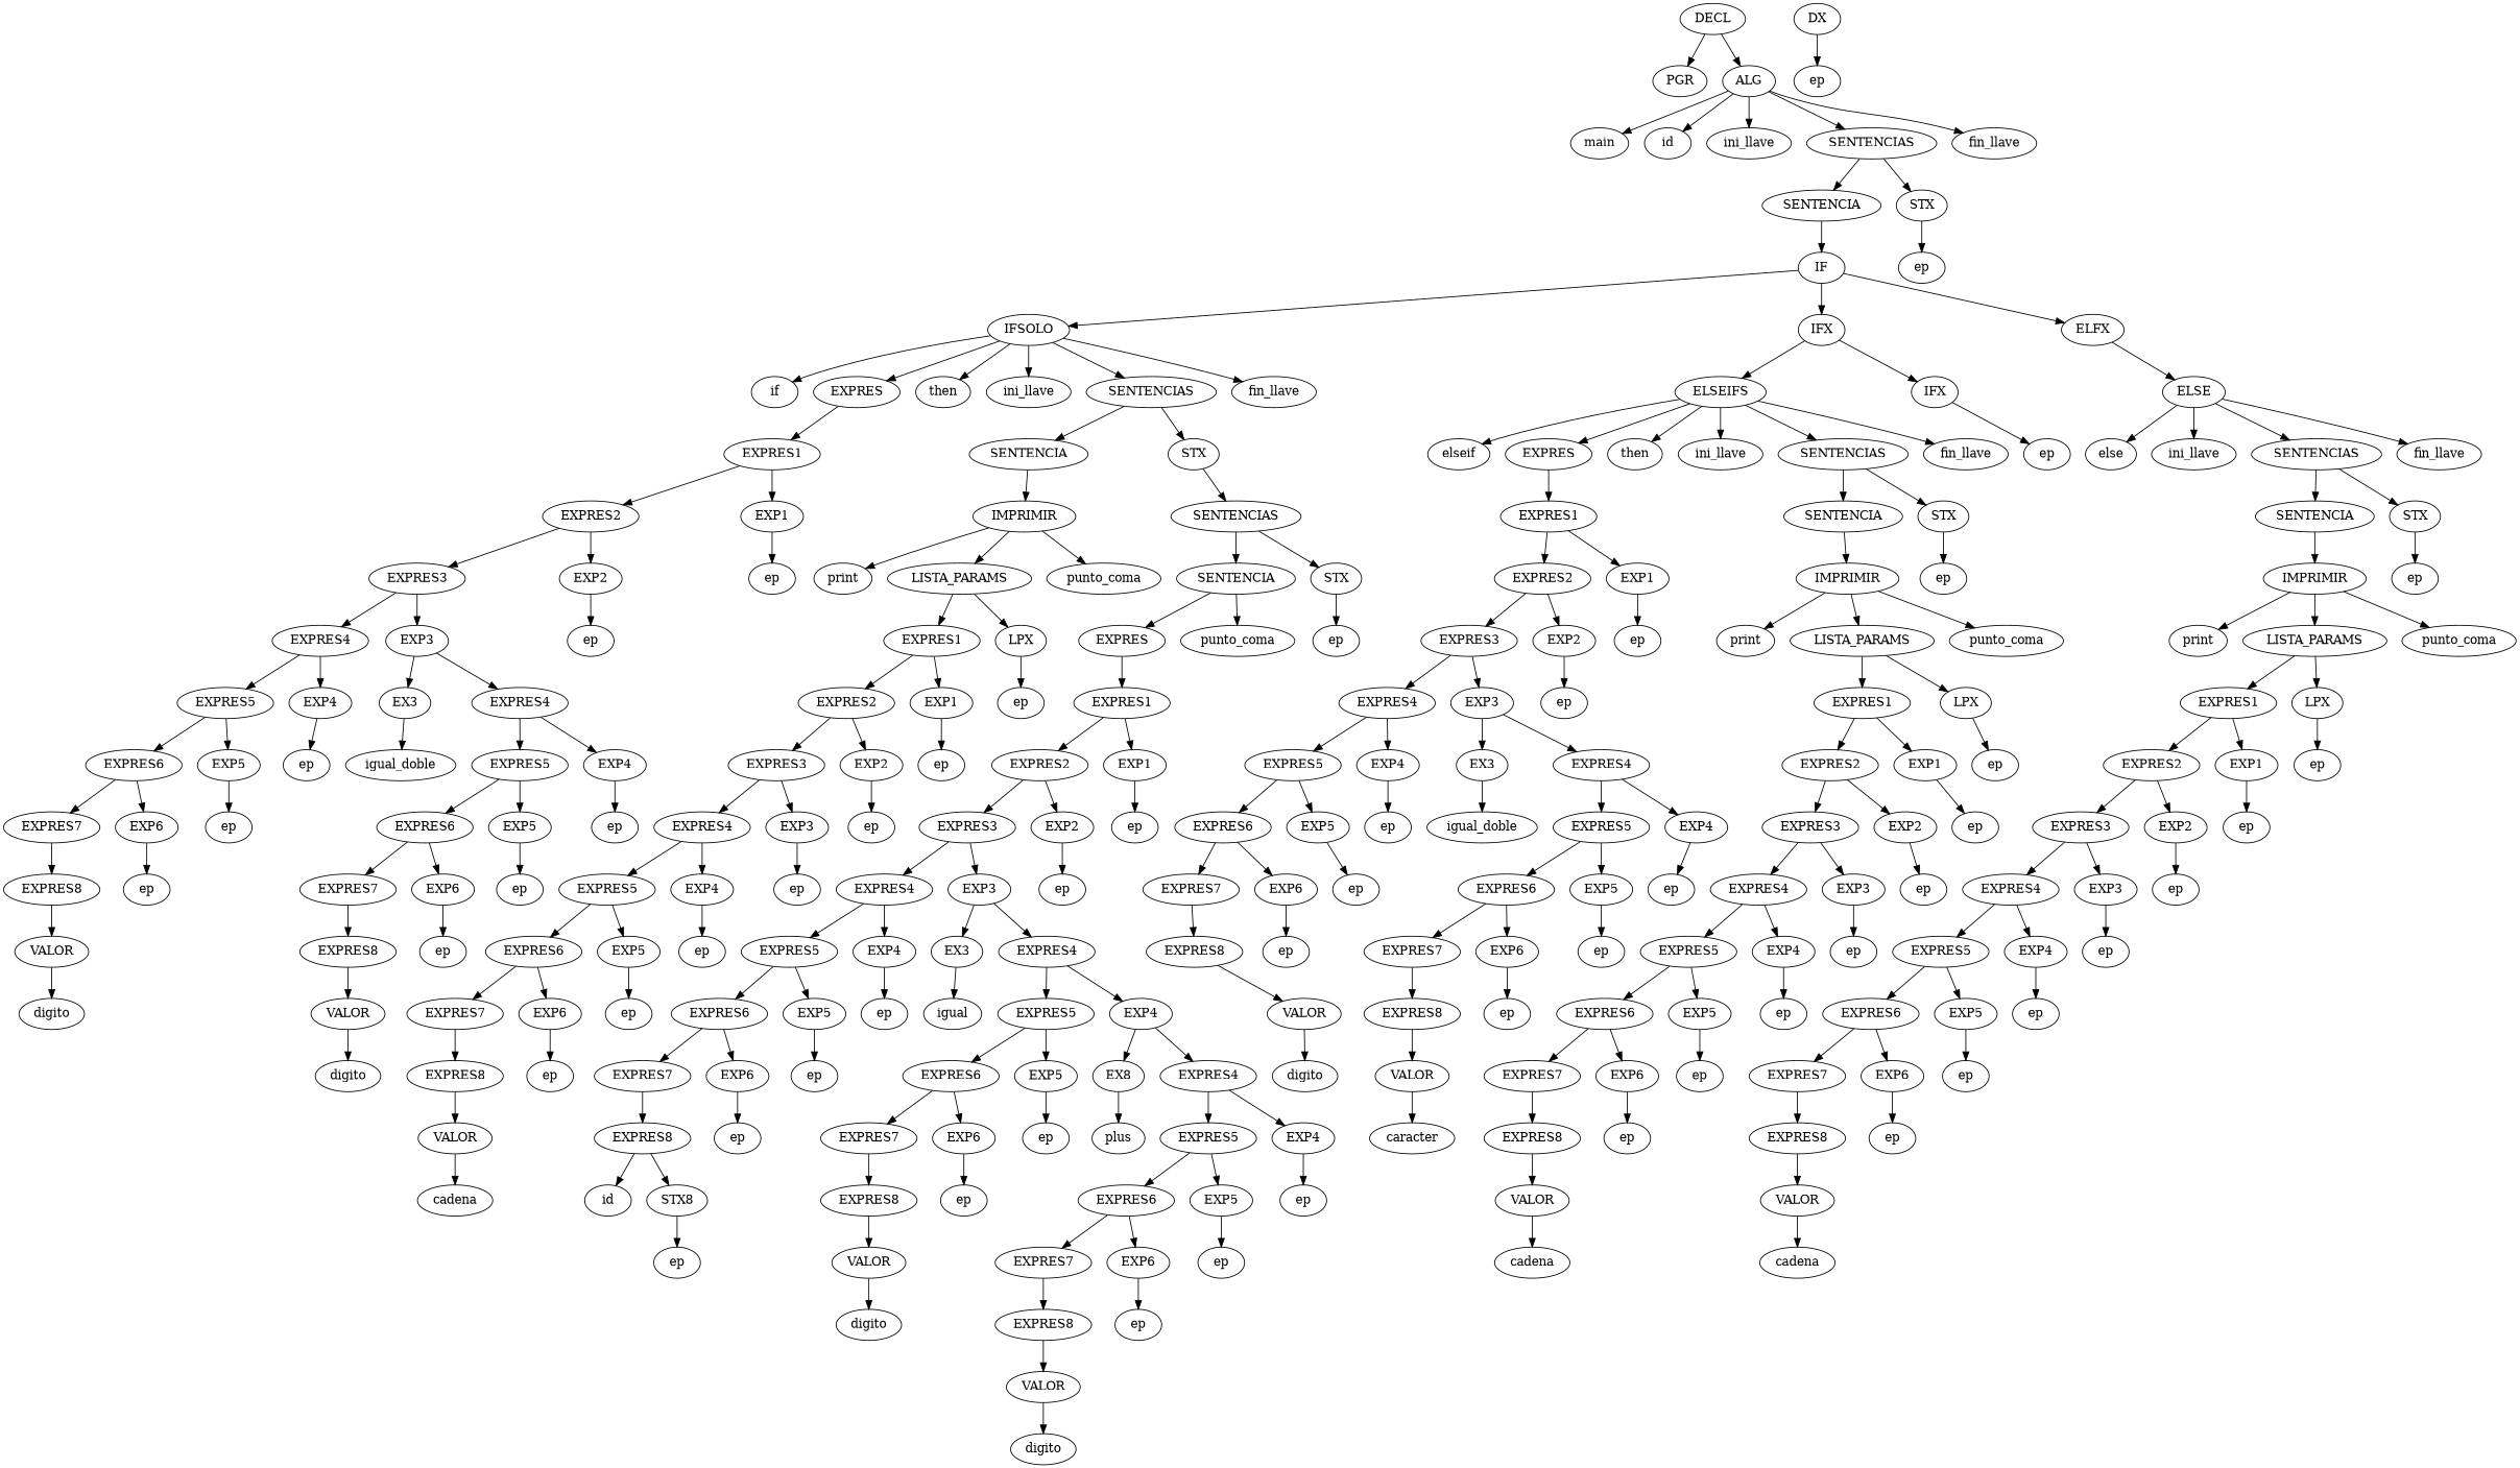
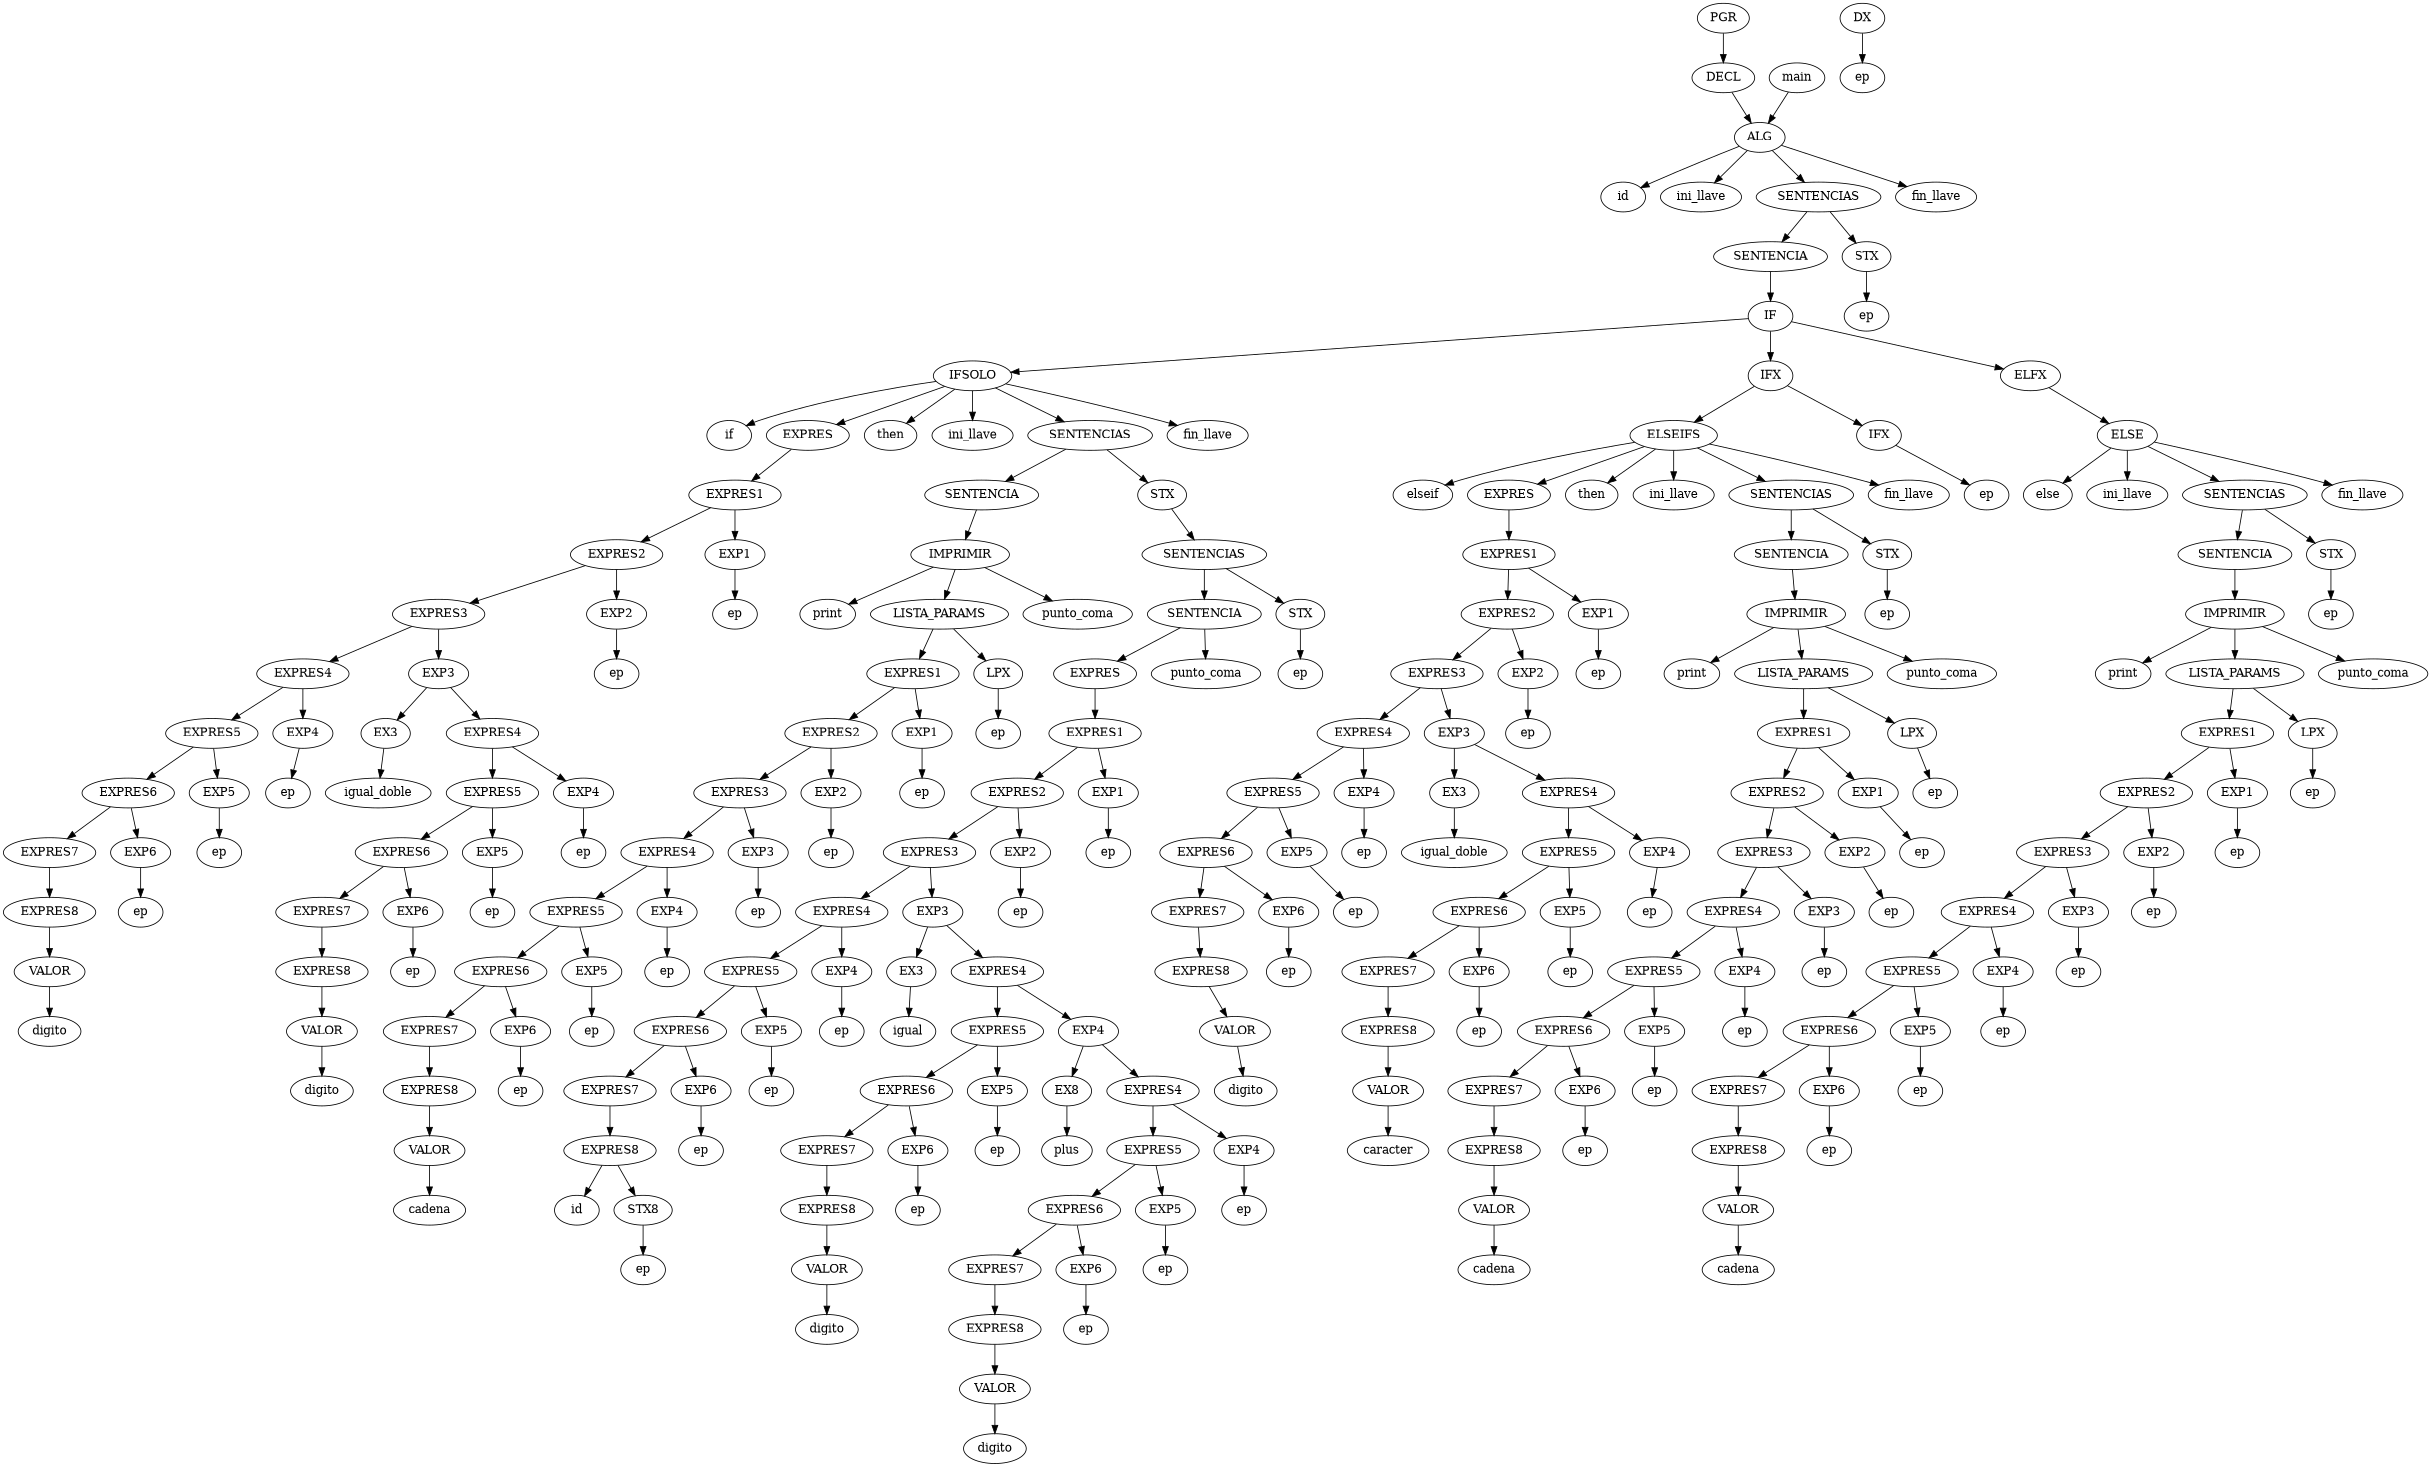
  digraph {
    edge [ordering=out]
    n1 [label=PGR]
    n2 [label=DECL]
    n3 [label=ALG]
    n4 [label=DX]
    n5 [label=ep]
    n6 [label=main]
    n7 [label=id]
    n8 [label=ini_llave]
    n9 [label=SENTENCIAS]
    n10 [label=fin_llave]
    n11 [label=SENTENCIA]
    n12 [label=STX]
    n13 [label=IF]
    n14 [label=ep]
    n15 [label=IFSOLO]
    n16 [label=IFX]
    n17 [label=ELFX]
    n18 [label=if]
    n19 [label=EXPRES]
    n20 [label=then]
    n21 [label=ini_llave]
    n22 [label=SENTENCIAS]
    n23 [label=fin_llave]
    n24 [label=ELSEIFS]
    n25 [label=IFX]
    n26 [label=ELSE]
    n27 [label=EXPRES1]
    n28 [label=SENTENCIA]
    n29 [label=STX]
    n30 [label=elseif]
    n31 [label=EXPRES]
    n32 [label=then]
    n33 [label=ini_llave]
    n34 [label=SENTENCIAS]
    n35 [label=fin_llave]
    n36 [label=ep]
    n37 [label=else]
    n38 [label=ini_llave]
    n39 [label=SENTENCIAS]
    n40 [label=fin_llave]
    n41 [label=EXPRES2]
    n42 [label=EXP1]
    n43 [label=IMPRIMIR]
    n44 [label=SENTENCIAS]
    n45 [label=EXPRES3]
    n46 [label=EXP2]
    n47 [label=ep]
    n48 [label=EXPRES4]
    n49 [label=EXP3]
    n50 [label=ep]
    n51 [label=EXPRES5]
    n52 [label=EXP4]
    n53 [label=EX3]
    n54 [label=EXPRES4]
    n55 [label=EXPRES6]
    n56 [label=EXP5]
    n57 [label=ep]
    n58 [label=igual_doble]
    n59 [label=EXPRES5]
    n60 [label=EXP4]
    n61 [label=EXPRES7]
    n62 [label=EXP6]
    n63 [label=ep]
    n64 [label=EXPRES8]
    n65 [label=ep]
    n66 [label=VALOR]
    n67 [label=digito]
    n68 [label=EXPRES6]
    n69 [label=EXP5]
    n70 [label=ep]
    n71 [label=EXPRES7]
    n72 [label=EXP6]
    n73 [label=ep]
    n74 [label=EXPRES8]
    n75 [label=ep]
    n76 [label=VALOR]
    n77 [label=digito]
    n78 [label=print]
    n79 [label=LISTA_PARAMS]
    n80 [label=punto_coma]
    n81 [label=SENTENCIA]
    n82 [label=STX]
    n83 [label=EXPRES1]
    n84 [label=LPX]
    n85 [label=EXPRES2]
    n86 [label=EXP1]
    n87 [label=ep]
    n88 [label=EXPRES3]
    n89 [label=EXP2]
    n90 [label=ep]
    n91 [label=EXPRES4]
    n92 [label=EXP3]
    n93 [label=ep]
    n94 [label=EXPRES5]
    n95 [label=EXP4]
    n96 [label=ep]
    n97 [label=EXPRES6]
    n98 [label=EXP5]
    n99 [label=ep]
    n100 [label=EXPRES7]
    n101 [label=EXP6]
    n102 [label=ep]
    n103 [label=EXPRES8]
    n104 [label=ep]
    n105 [label=VALOR]
    n106 [label=cadena]
    n107 [label=EXPRES1]
    n108 [label=SENTENCIA]
    n109 [label=STX]
    n110 [label=EXPRES2]
    n111 [label=EXP1]
    n112 [label=IMPRIMIR]
    n113 [label=ep]
    n114 [label=EXPRES3]
    n115 [label=EXP2]
    n116 [label=ep]
    n117 [label=EXPRES4]
    n118 [label=EXP3]
    n119 [label=ep]
    n120 [label=EXPRES5]
    n121 [label=EXP4]
    n122 [label=EX3]
    n123 [label=EXPRES4]
    n124 [label=EXPRES6]
    n125 [label=EXP5]
    n126 [label=ep]
    n127 [label=igual_doble]
    n128 [label=EXPRES5]
    n129 [label=EXP4]
    n130 [label=EXPRES7]
    n131 [label=EXP6]
    n132 [label=ep]
    n133 [label=EXPRES8]
    n134 [label=ep]
    n135 [label=VALOR]
    n136 [label=digito]
    n137 [label=EXPRES6]
    n138 [label=EXP5]
    n139 [label=ep]
    n140 [label=EXPRES7]
    n141 [label=EXP6]
    n142 [label=ep]
    n143 [label=EXPRES8]
    n144 [label=ep]
    n145 [label=VALOR]
    n146 [label=caracter]
    n147 [label=print]
    n148 [label=LISTA_PARAMS]
    n149 [label=punto_coma]
    n150 [label=EXPRES1]
    n151 [label=LPX]
    n152 [label=EXPRES2]
    n153 [label=EXP1]
    n154 [label=ep]
    n155 [label=EXPRES3]
    n156 [label=EXP2]
    n157 [label=ep]
    n158 [label=EXPRES4]
    n159 [label=EXP3]
    n160 [label=ep]
    n161 [label=EXPRES5]
    n162 [label=EXP4]
    n163 [label=ep]
    n164 [label=EXPRES6]
    n165 [label=EXP5]
    n166 [label=ep]
    n167 [label=EXPRES7]
    n168 [label=EXP6]
    n169 [label=ep]
    n170 [label=EXPRES8]
    n171 [label=ep]
    n172 [label=VALOR]
    n173 [label=cadena]
    n174 [label=SENTENCIA]
    n175 [label=STX]
    n176 [label=IMPRIMIR]
    n177 [label=ep]
    n178 [label=print]
    n179 [label=LISTA_PARAMS]
    n180 [label=punto_coma]
    n181 [label=EXPRES1]
    n182 [label=LPX]
    n183 [label=EXPRES2]
    n184 [label=EXP1]
    n185 [label=ep]
    n186 [label=EXPRES3]
    n187 [label=EXP2]
    n188 [label=ep]
    n189 [label=EXPRES4]
    n190 [label=EXP3]
    n191 [label=ep]
    n192 [label=EXPRES5]
    n193 [label=EXP4]
    n194 [label=ep]
    n195 [label=EXPRES6]
    n196 [label=EXP5]
    n197 [label=ep]
    n198 [label=EXPRES7]
    n199 [label=EXP6]
    n200 [label=ep]
    n201 [label=EXPRES8]
    n202 [label=ep]
    n203 [label=VALOR]
    n204 [label=cadena]
    n205 [label=EXPRES]
    n206 [label=punto_coma]
    n207 [label=ep]
    n208 [label=EXPRES1]
    n209 [label=EXPRES2]
    n210 [label=EXP1]
    n211 [label=EXPRES3]
    n212 [label=EXP2]
    n213 [label=ep]
    n214 [label=EXPRES4]
    n215 [label=EXP3]
    n216 [label=ep]
    n217 [label=EXPRES5]
    n218 [label=EXP4]
    n219 [label=EX3]
    n220 [label=EXPRES4]
    n221 [label=EXPRES6]
    n222 [label=EXP5]
    n223 [label=ep]
    n224 [label=igual]
    n225 [label=EXPRES5]
    n226 [label=EXP4]
    n227 [label=EXPRES7]
    n228 [label=EXP6]
    n229 [label=ep]
    n230 [label=EXPRES8]
    n231 [label=ep]
    n232 [label=id]
    n233 [label=STX8]
    n234 [label=ep]
    n235 [label=EXPRES6]
    n236 [label=EXP5]
    n237 [label=EX8]
    n238 [label=EXPRES4]
    n239 [label=EXPRES7]
    n240 [label=EXP6]
    n241 [label=ep]
    n242 [label=plus]
    n243 [label=EXPRES5]
    n244 [label=EXP4]
    n245 [label=EXPRES8]
    n246 [label=ep]
    n247 [label=VALOR]
    n248 [label=digito]
    n249 [label=EXPRES6]
    n250 [label=EXP5]
    n251 [label=ep]
    n252 [label=EXPRES7]
    n253 [label=EXP6]
    n254 [label=ep]
    n255 [label=EXPRES8]
    n256 [label=ep]
    n257 [label=VALOR]
    n258 [label=digito]
-   n2 -> n1
+   n1 -> n2
    n2 -> n3
-   n3 -> n6
+   n6 -> n3
    n3 -> n7
    n3 -> n8
    n3 -> n9
    n3 -> n10
    n4 -> n5
    n9 -> n11
    n9 -> n12
    n11 -> n13
    n12 -> n14
    n13 -> n15
    n13 -> n16
    n13 -> n17
    n15 -> n18
    n15 -> n19
    n15 -> n20
    n15 -> n21
    n15 -> n22
    n15 -> n23
    n16 -> n24
    n16 -> n25
    n17 -> n26
    n19 -> n27
    n22 -> n28
    n22 -> n29
    n24 -> n30
    n24 -> n31
    n24 -> n32
    n24 -> n33
    n24 -> n34
    n24 -> n35
    n25 -> n36
    n26 -> n37
    n26 -> n38
    n26 -> n39
    n26 -> n40
    n27 -> n41
    n27 -> n42
    n28 -> n43
    n29 -> n44
    n31 -> n107
    n34 -> n108
    n34 -> n109
    n39 -> n174
    n39 -> n175
    n41 -> n45
    n41 -> n46
    n42 -> n47
    n43 -> n78
    n43 -> n79
    n43 -> n80
    n44 -> n81
    n44 -> n82
    n45 -> n48
    n45 -> n49
    n46 -> n50
    n48 -> n51
    n48 -> n52
    n49 -> n53
    n49 -> n54
    n51 -> n55
    n51 -> n56
    n52 -> n57
    n53 -> n58
    n54 -> n59
    n54 -> n60
    n55 -> n61
    n55 -> n62
    n56 -> n63
    n59 -> n68
    n59 -> n69
    n60 -> n70
    n61 -> n64
    n62 -> n65
    n64 -> n66
    n66 -> n67
    n68 -> n71
    n68 -> n72
    n69 -> n73
    n71 -> n74
    n72 -> n75
    n74 -> n76
    n76 -> n77
    n79 -> n83
    n79 -> n84
    n81 -> n205
    n81 -> n206
    n82 -> n207
    n83 -> n85
    n83 -> n86
    n84 -> n87
    n85 -> n88
    n85 -> n89
    n86 -> n90
    n88 -> n91
    n88 -> n92
    n89 -> n93
    n91 -> n94
    n91 -> n95
    n92 -> n96
    n94 -> n97
    n94 -> n98
    n95 -> n99
    n97 -> n100
    n97 -> n101
    n98 -> n102
    n100 -> n103
    n101 -> n104
    n103 -> n105
    n105 -> n106
    n107 -> n110
    n107 -> n111
    n108 -> n112
    n109 -> n113
    n110 -> n114
    n110 -> n115
    n111 -> n116
    n112 -> n147
    n112 -> n148
    n112 -> n149
    n114 -> n117
    n114 -> n118
    n115 -> n119
    n117 -> n120
    n117 -> n121
    n118 -> n122
    n118 -> n123
    n120 -> n124
    n120 -> n125
    n121 -> n126
    n122 -> n127
    n123 -> n128
    n123 -> n129
    n124 -> n130
    n124 -> n131
    n125 -> n132
    n128 -> n137
    n128 -> n138
    n129 -> n139
    n130 -> n133
    n131 -> n134
    n133 -> n135
    n135 -> n136
    n137 -> n140
    n137 -> n141
    n138 -> n142
    n140 -> n143
    n141 -> n144
    n143 -> n145
    n145 -> n146
    n148 -> n150
    n148 -> n151
    n150 -> n152
    n150 -> n153
    n151 -> n154
    n152 -> n155
    n152 -> n156
    n153 -> n157
    n155 -> n158
    n155 -> n159
    n156 -> n160
    n158 -> n161
    n158 -> n162
    n159 -> n163
    n161 -> n164
    n161 -> n165
    n162 -> n166
    n164 -> n167
    n164 -> n168
    n165 -> n169
    n167 -> n170
    n168 -> n171
    n170 -> n172
    n172 -> n173
    n174 -> n176
    n175 -> n177
    n176 -> n178
    n176 -> n179
    n176 -> n180
    n179 -> n181
    n179 -> n182
    n181 -> n183
    n181 -> n184
    n182 -> n185
    n183 -> n186
    n183 -> n187
    n184 -> n188
    n186 -> n189
    n186 -> n190
    n187 -> n191
    n189 -> n192
    n189 -> n193
    n190 -> n194
    n192 -> n195
    n192 -> n196
    n193 -> n197
    n195 -> n198
    n195 -> n199
    n196 -> n200
    n198 -> n201
    n199 -> n202
    n201 -> n203
    n203 -> n204
    n205 -> n208
    n208 -> n209
    n208 -> n210
    n209 -> n211
    n209 -> n212
    n210 -> n213
    n211 -> n214
    n211 -> n215
    n212 -> n216
    n214 -> n217
    n214 -> n218
    n215 -> n219
    n215 -> n220
    n217 -> n221
    n217 -> n222
    n218 -> n223
    n219 -> n224
    n220 -> n225
    n220 -> n226
    n221 -> n227
    n221 -> n228
    n222 -> n229
    n225 -> n235
    n225 -> n236
    n226 -> n237
    n226 -> n238
    n227 -> n230
    n228 -> n231
    n230 -> n232
    n230 -> n233
    n233 -> n234
    n235 -> n239
    n235 -> n240
    n236 -> n241
    n237 -> n242
    n238 -> n243
    n238 -> n244
    n239 -> n245
    n240 -> n246
    n243 -> n249
    n243 -> n250
    n244 -> n251
    n245 -> n247
    n247 -> n248
    n249 -> n252
    n249 -> n253
    n250 -> n254
    n252 -> n255
    n253 -> n256
    n255 -> n257
    n257 -> n258
  }
